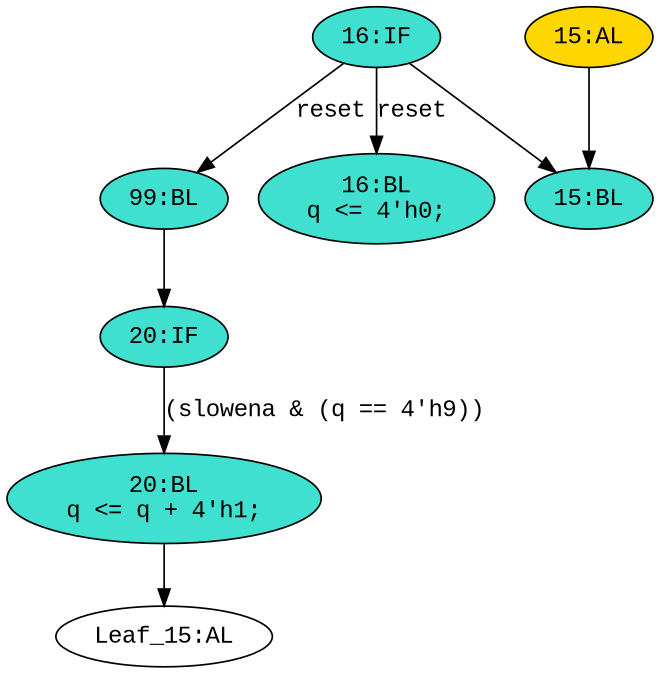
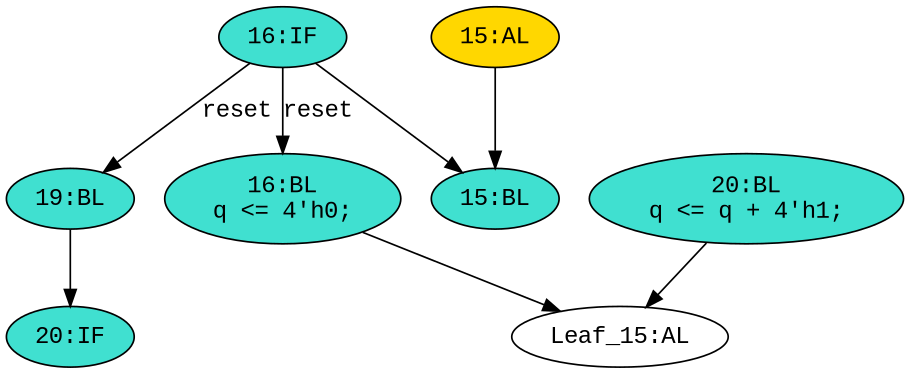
  strict digraph {
    fontname="Liberation Mono"
    node [fillcolor=turquoise fontname="Liberation Mono" statements="[]" style=filled typ=Block]
    edge [cond="[]" fontname="Liberation Mono" lineno=None]
    n1 [ast="<pyverilog.vparser.ast.IfStatement object at 0x7f5b385374d0>" label="16:IF" typ=IfStatement]
-   n2 [ast="<pyverilog.vparser.ast.Block object at 0x7f5b38537610>" label="99:BL"]
+   n2 [ast="<pyverilog.vparser.ast.Block object at 0x7f5b38537610>" label="19:BL"]
    n3 [ast="<pyverilog.vparser.ast.Block object at 0x7f5b38537a50>" label="16:BL\nq <= 4'h0;" statements="[<pyverilog.vparser.ast.NonblockingSubstitution object at 0x7f5b38537a90>]"]
    n4 [ast="<pyverilog.vparser.ast.Block object at 0x7f5b38537d90>" label="15:BL"]
    n5 [ast="<pyverilog.vparser.ast.IfStatement object at 0x7f5b38537650>" label="20:IF" typ=IfStatement]
    n6 [def_var="['q']" label="Leaf_15:AL" fillcolor="" statements="" style="" typ=""]
    n7 [ast="<pyverilog.vparser.ast.Block object at 0x7f5b385376d0>" label="20:BL\nq <= q + 4'h1;" statements="[<pyverilog.vparser.ast.NonblockingSubstitution object at 0x7f5b38537710>]"]
    n8 [ast="<pyverilog.vparser.ast.Always object at 0x7f5b38537c50>" clk_sens=True fillcolor=gold label="15:AL" sens="['clk']" typ=Always use_var="['reset', 'q', 'slowena']"]
    n1 -> n2 [cond="['reset']" label=reset lineno=16]
    n1 -> n3 [cond="['reset']" label=reset lineno=16]
    n1 -> n4
    n2 -> n5
-   n5 -> n7 [cond="['slowena', 'q']" label="(slowena & (q == 4'h9))" lineno=20]
+   n3 -> n6
    n7 -> n6
    n8 -> n4
  }
